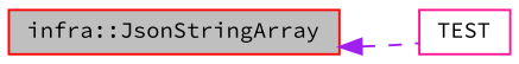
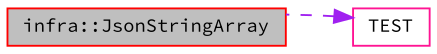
  digraph {
    rankdir=LR
    fontname="Source Code Pro"
    node [fontname="Source Code Pro" fontsize=10 shape=record style=filled]
    n1 [color=red fillcolor=grey75 fontcolor=black height=0.2 label="infra::JsonStringArray" width=0.4]
    n2 [color=deeppink fillcolor=white height=0.2 label=TEST width=0.4]
-   n1 -> n2 [color=purple dir=back fontname="Source Code Pro" fontsize=10 labelfontname=Helvetica labelfontsize=10 style=dashed]
+   n2 -> n1 [color=purple dir=back fontname="Source Code Pro" fontsize=10 labelfontname=Helvetica labelfontsize=10 style=dashed]
  }
